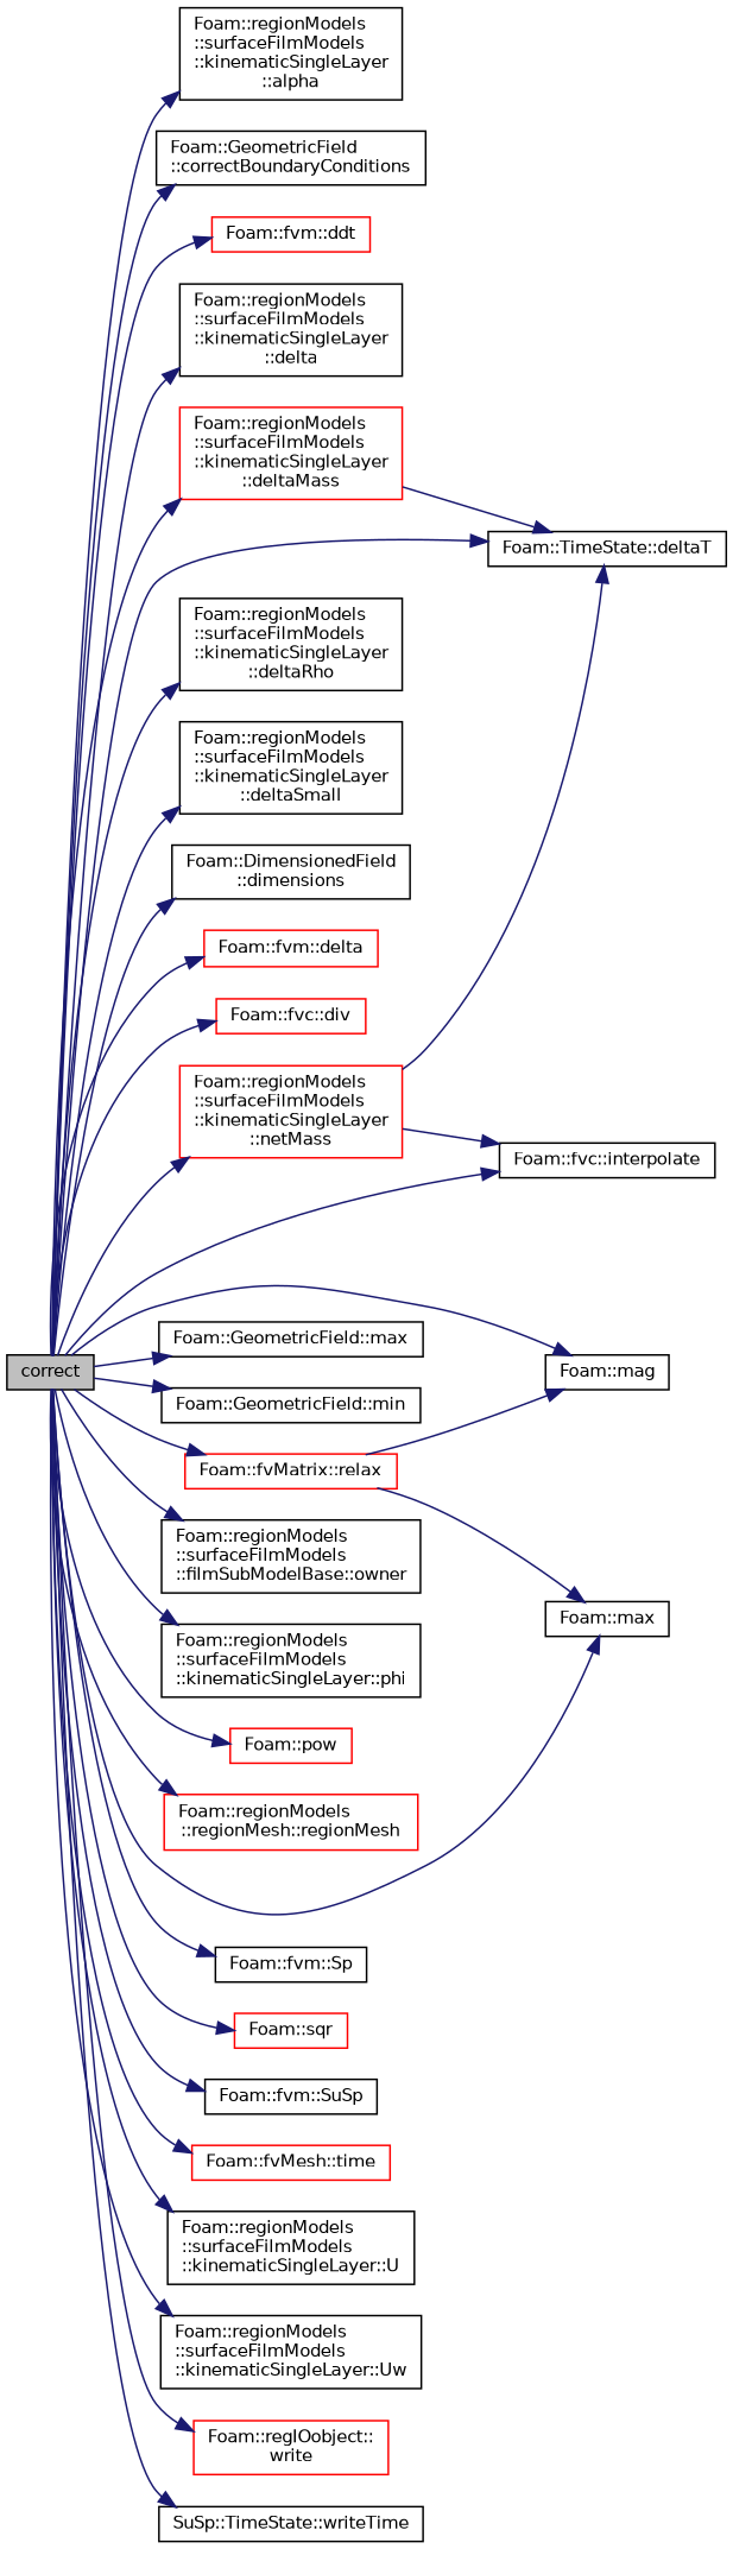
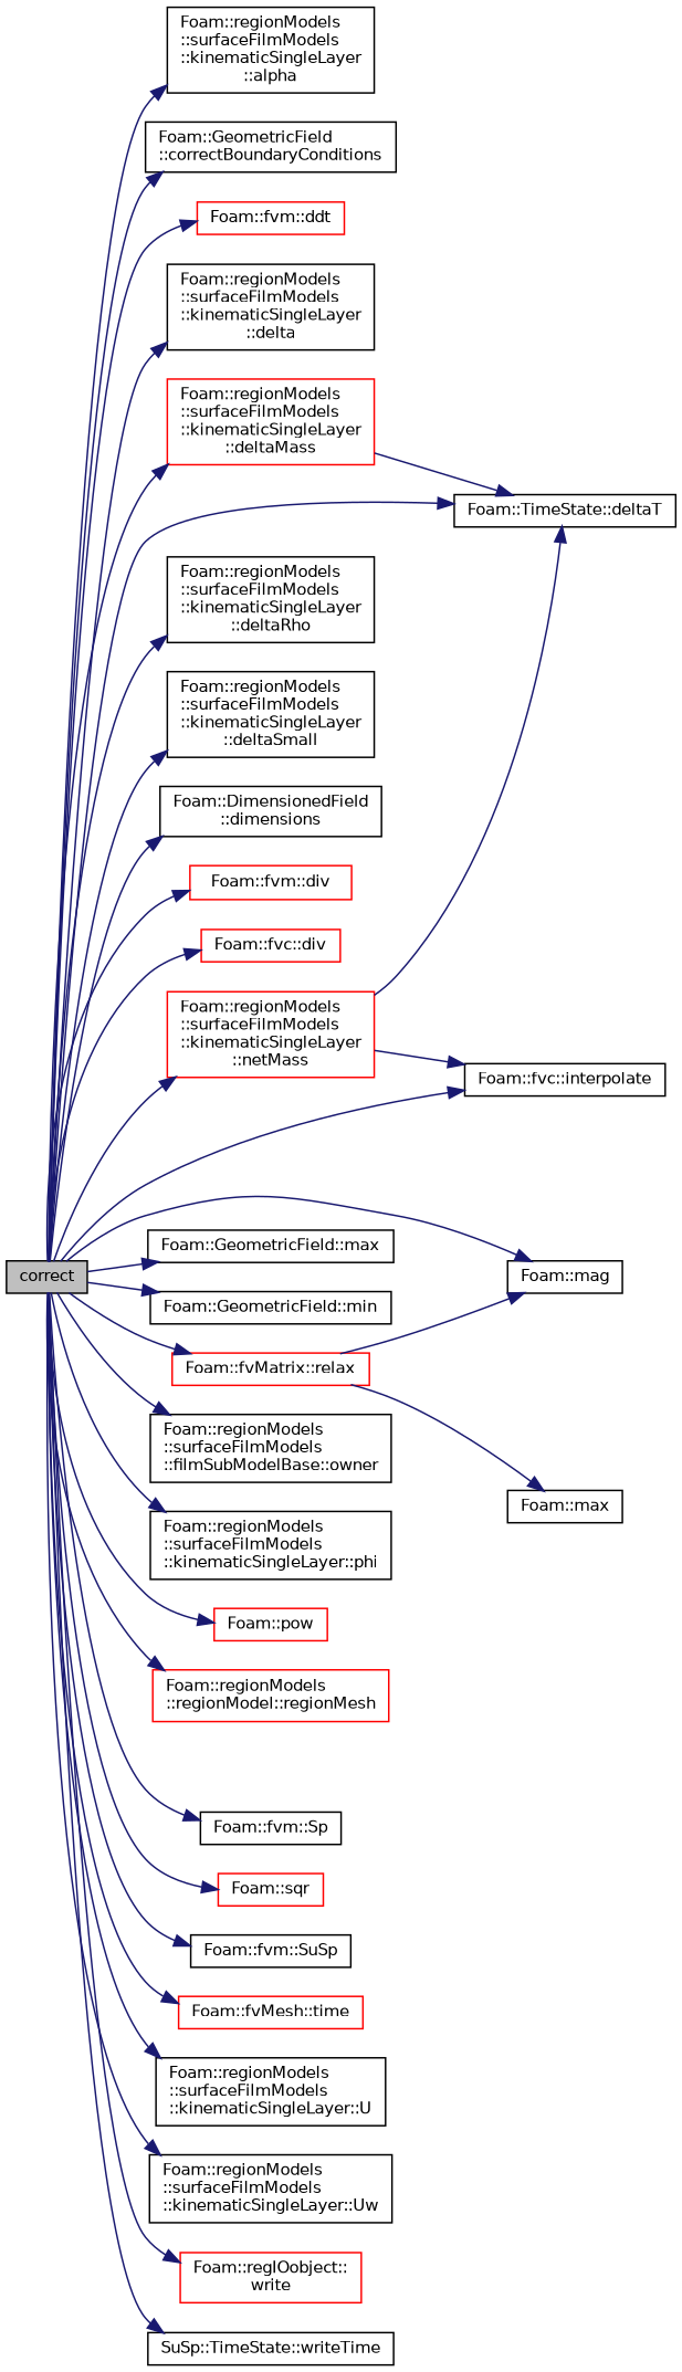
  digraph {
    rankdir=LR
    node [color=black fontname=Helvetica fontsize=10 shape=record]
    edge [color=midnightblue fontname=Helvetica fontsize=10 labelfontname=Helvetica labelfontsize=10 style=solid]
    n1 [fillcolor=grey75 fontcolor=black height=0.2 label=correct style=filled width=0.4]
    n2 [height=0.2 label="Foam::regionModels\l::surfaceFilmModels\l::kinematicSingleLayer\l::alpha" width=0.4]
    n3 [height=0.2 label="Foam::GeometricField\l::correctBoundaryConditions" width=0.4]
    n4 [color=red height=0.2 label="Foam::fvm::ddt" width=0.4]
    n5 [height=0.2 label="Foam::regionModels\l::surfaceFilmModels\l::kinematicSingleLayer\l::delta" width=0.4]
    n6 [color=red height=0.2 label="Foam::regionModels\l::surfaceFilmModels\l::kinematicSingleLayer\l::deltaMass" width=0.4]
    n7 [height=0.2 label="Foam::TimeState::deltaT" width=0.4]
    n8 [height=0.2 label="Foam::regionModels\l::surfaceFilmModels\l::kinematicSingleLayer\l::deltaRho" width=0.4]
    n9 [height=0.2 label="Foam::regionModels\l::surfaceFilmModels\l::kinematicSingleLayer\l::deltaSmall" width=0.4]
    n10 [height=0.2 label="Foam::DimensionedField\l::dimensions" width=0.4]
-   n11 [color=red height=0.2 label="Foam::fvm::delta" width=0.4]
+   n11 [color=red height=0.2 label="Foam::fvm::div" width=0.4]
    n12 [color=red height=0.2 label="Foam::fvc::div" width=0.4]
    n13 [height=0.2 label="Foam::fvc::interpolate" width=0.4]
    n14 [height=0.2 label="Foam::mag" width=0.4]
    n15 [height=0.2 label="Foam::max" width=0.4]
    n16 [height=0.2 label="Foam::GeometricField::max" width=0.4]
    n17 [height=0.2 label="Foam::GeometricField::min" width=0.4]
    n18 [color=red height=0.2 label="Foam::regionModels\l::surfaceFilmModels\l::kinematicSingleLayer\l::netMass" width=0.4]
    n19 [height=0.2 label="Foam::regionModels\l::surfaceFilmModels\l::filmSubModelBase::owner" width=0.4]
    n20 [height=0.2 label="Foam::regionModels\l::surfaceFilmModels\l::kinematicSingleLayer::phi" width=0.4]
    n21 [color=red height=0.2 label="Foam::pow" width=0.4]
-   n22 [color=red height=0.2 label="Foam::regionModels\l::regionMesh::regionMesh" width=0.4]
+   n22 [color=red height=0.2 label="Foam::regionModels\l::regionModel::regionMesh" width=0.4]
    n23 [color=red height=0.2 label="Foam::fvMatrix::relax" width=0.4]
    n24 [height=0.2 label="Foam::fvm::Sp" width=0.4]
    n25 [color=red height=0.2 label="Foam::sqr" width=0.4]
    n26 [height=0.2 label="Foam::fvm::SuSp" width=0.4]
    n27 [color=red height=0.2 label="Foam::fvMesh::time" width=0.4]
    n28 [height=0.2 label="Foam::regionModels\l::surfaceFilmModels\l::kinematicSingleLayer::U" width=0.4]
    n29 [height=0.2 label="Foam::regionModels\l::surfaceFilmModels\l::kinematicSingleLayer::Uw" width=0.4]
    n30 [color=red height=0.2 label="Foam::regIOobject::\lwrite" width=0.4]
    n31 [height=0.2 label="SuSp::TimeState::writeTime" width=0.4]
    n1 -> n2
    n1 -> n3
    n1 -> n4
    n1 -> n5
    n1 -> n6
    n1 -> n7
    n1 -> n8
    n1 -> n9
    n1 -> n10
    n1 -> n11
    n1 -> n12
    n1 -> n13
    n1 -> n14
-   n1 -> n15
    n1 -> n16
    n1 -> n17
    n1 -> n18
    n1 -> n19
    n1 -> n20
    n1 -> n21
    n1 -> n22
    n1 -> n23
    n1 -> n24
    n1 -> n25
    n1 -> n26
    n1 -> n27
    n1 -> n28
    n1 -> n29
    n1 -> n30
    n1 -> n31
    n6 -> n7
    n18 -> n7
    n18 -> n13
    n23 -> n14
    n23 -> n15
  }
